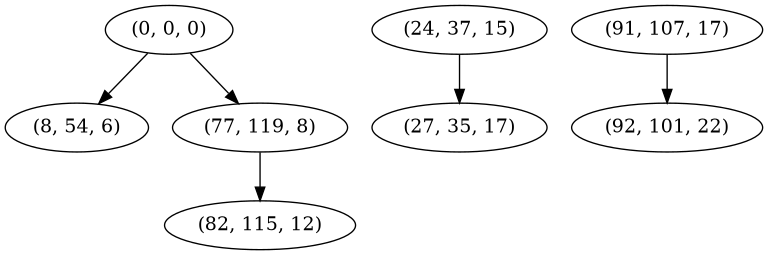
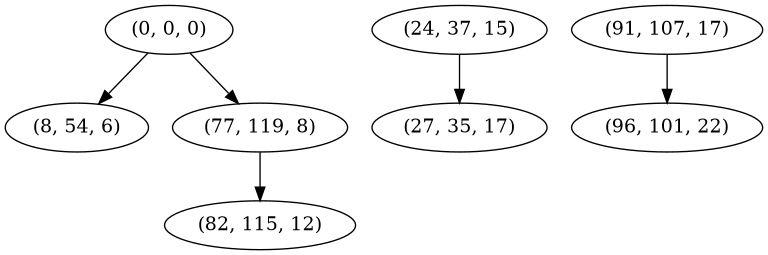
  digraph {
    "(0, 0, 0)"
    "(8, 54, 6)"
    "(77, 119, 8)"
    "(82, 115, 12)"
    "(24, 37, 15)"
    "(27, 35, 17)"
    "(91, 107, 17)"
-   "(96, 101, 22)" [label="(92, 101, 22)"]
+   "(96, 101, 22)"
    "(0, 0, 0)" -> "(8, 54, 6)"
    "(0, 0, 0)" -> "(77, 119, 8)"
    "(77, 119, 8)" -> "(82, 115, 12)"
    "(24, 37, 15)" -> "(27, 35, 17)"
    "(91, 107, 17)" -> "(96, 101, 22)"
  }
